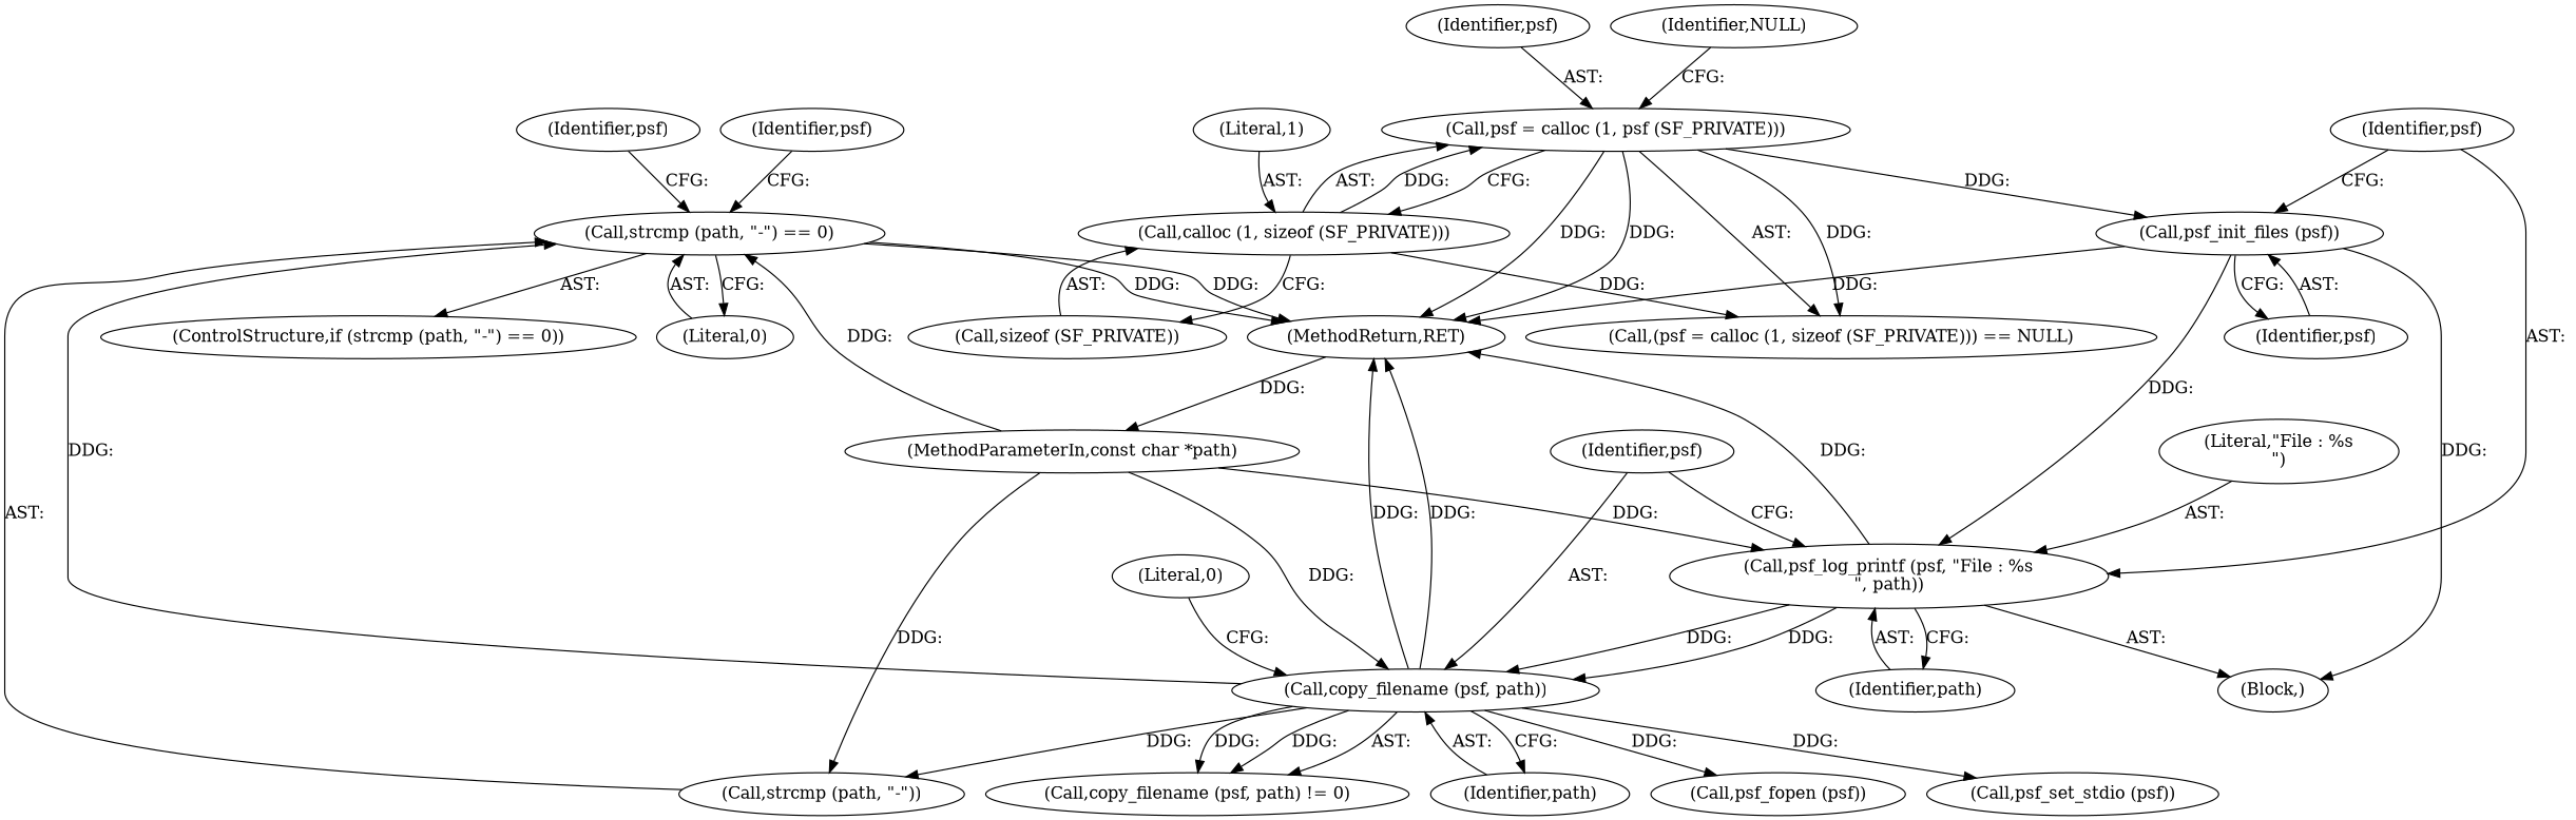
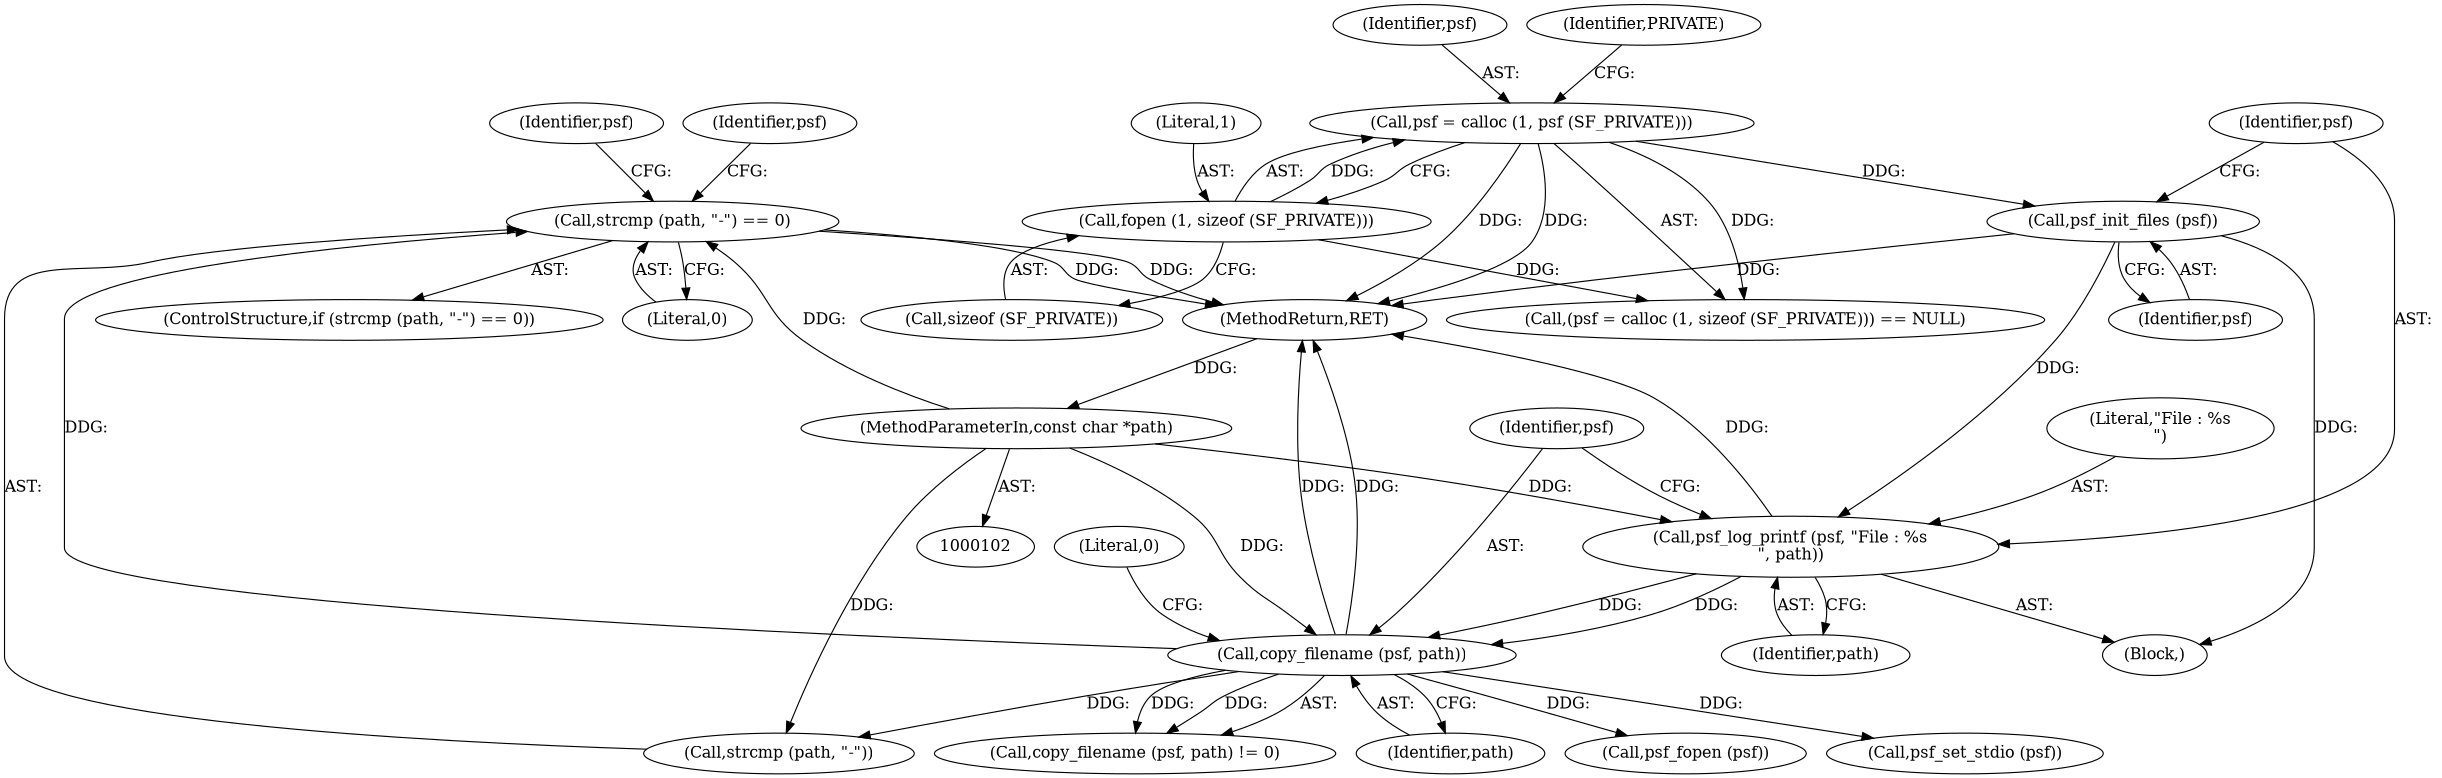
  digraph {
    n1 [label="(Call,strcmp (path, \"-\") == 0)"]
    n2 [label="(ControlStructure,if (strcmp (path, \"-\") == 0))"]
    n3 [label="(Literal,0)"]
    n4 [label="(MethodReturn,RET)"]
    n5 [label="(MethodParameterIn,const char *path)"]
    n6 [label="(Call,copy_filename (psf, path))"]
    n7 [label="(Call,strcmp (path, \"-\"))"]
    n8 [label="(Call,psf_set_stdio (psf))"]
    n9 [label="(Identifier,path)"]
    n10 [label="(Call,copy_filename (psf, path) != 0)"]
    n11 [label="(Call,psf_fopen (psf))"]
    n12 [label="(Call,psf_log_printf (psf, \"File : %s\n\", path))"]
    n13 [label="(Identifier,path)"]
    n14 [label="(Block,)"]
    n15 [label="(Call,psf_init_files (psf))"]
    n16 [label="(Identifier,psf)"]
    n17 [label="(Call,psf = calloc (1, psf (SF_PRIVATE)))"]
-   n18 [label="(Call,calloc (1, sizeof (SF_PRIVATE)))"]
+   n18 [label="(Call,fopen (1, sizeof (SF_PRIVATE)))"]
    n19 [label="(Call,(psf = calloc (1, sizeof (SF_PRIVATE))) == NULL)"]
    n20 [label="(Call,sizeof (SF_PRIVATE))"]
+   1000102
    n22 [label="(Literal,0)"]
    n23 [label="(Identifier,psf)"]
    n24 [label="(Literal,1)"]
    n25 [label="(Identifier,psf)"]
    n26 [label="(Identifier,psf)"]
    n27 [label="(Identifier,psf)"]
    n28 [label="(Identifier,psf)"]
    n29 [label="(Literal,\"File : %s\n\")"]
-   n30 [label="(Identifier,NULL)"]
+   n30 [label="(Identifier,PRIVATE)"]
    n1 -> n2 [label="AST: "]
    n1 -> n3 [label="CFG: "]
    n1 -> n4 [label="DDG: "]
    n1 -> n4 [label="DDG: "]
    n3 -> n1 [label="AST: "]
    n4 -> n5 [label="DDG: "]
    n5 -> n1 [label="DDG: "]
    n5 -> n6 [label="DDG: "]
    n5 -> n7 [label="DDG: "]
    n5 -> n12 [label="DDG: "]
+   n5 -> 1000102 [label="AST: "]
    n6 -> n1 [label="DDG: "]
    n6 -> n4 [label="DDG: "]
    n6 -> n4 [label="DDG: "]
    n6 -> n7 [label="DDG: "]
    n6 -> n8 [label="DDG: "]
    n6 -> n9 [label="CFG: "]
    n6 -> n10 [label="AST: "]
    n6 -> n10 [label="DDG: "]
    n6 -> n10 [label="DDG: "]
    n6 -> n11 [label="DDG: "]
    n7 -> n1 [label="AST: "]
    n9 -> n6 [label="AST: "]
    n12 -> n4 [label="DDG: "]
    n12 -> n6 [label="DDG: "]
    n12 -> n6 [label="DDG: "]
    n12 -> n13 [label="CFG: "]
    n12 -> n14 [label="AST: "]
    n13 -> n12 [label="AST: "]
    n15 -> n4 [label="DDG: "]
    n15 -> n12 [label="DDG: "]
    n15 -> n14 [label="DDG: "]
    n15 -> n16 [label="CFG: "]
    n16 -> n15 [label="AST: "]
    n17 -> n4 [label="DDG: "]
    n17 -> n4 [label="DDG: "]
    n17 -> n15 [label="DDG: "]
    n17 -> n18 [label="CFG: "]
    n17 -> n19 [label="AST: "]
    n17 -> n19 [label="DDG: "]
    n18 -> n17 [label="AST: "]
    n18 -> n17 [label="DDG: "]
    n18 -> n19 [label="DDG: "]
    n18 -> n20 [label="CFG: "]
    n20 -> n18 [label="AST: "]
    n22 -> n6 [label="CFG: "]
    n23 -> n6 [label="AST: "]
    n23 -> n12 [label="CFG: "]
    n24 -> n18 [label="AST: "]
    n25 -> n12 [label="AST: "]
    n25 -> n15 [label="CFG: "]
    n26 -> n1 [label="CFG: "]
    n27 -> n17 [label="AST: "]
    n28 -> n1 [label="CFG: "]
    n29 -> n12 [label="AST: "]
    n30 -> n17 [label="CFG: "]
  }
